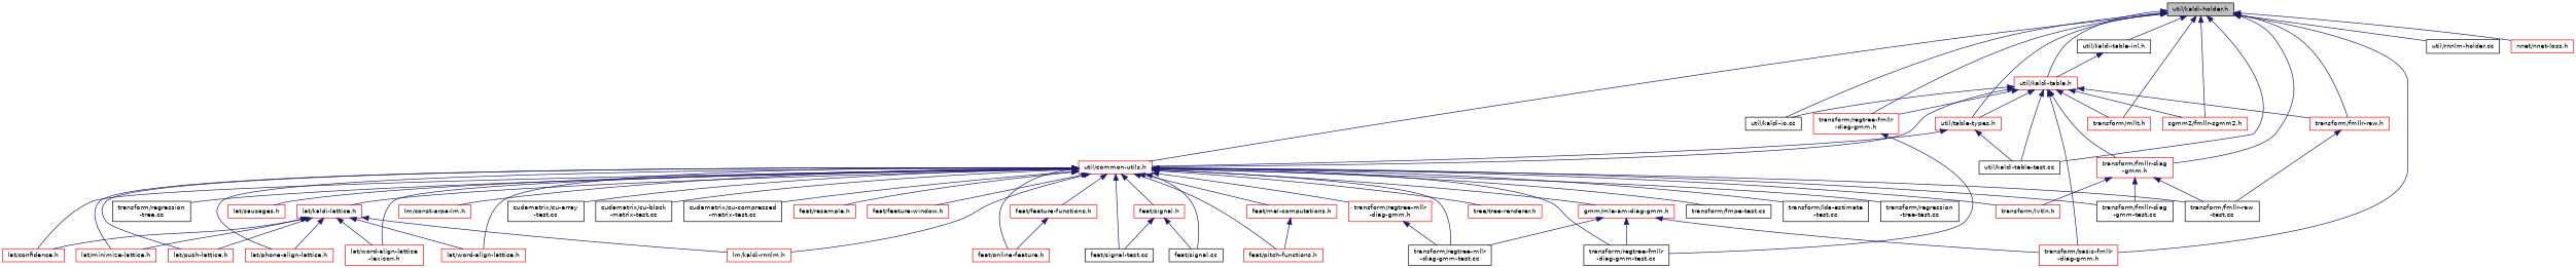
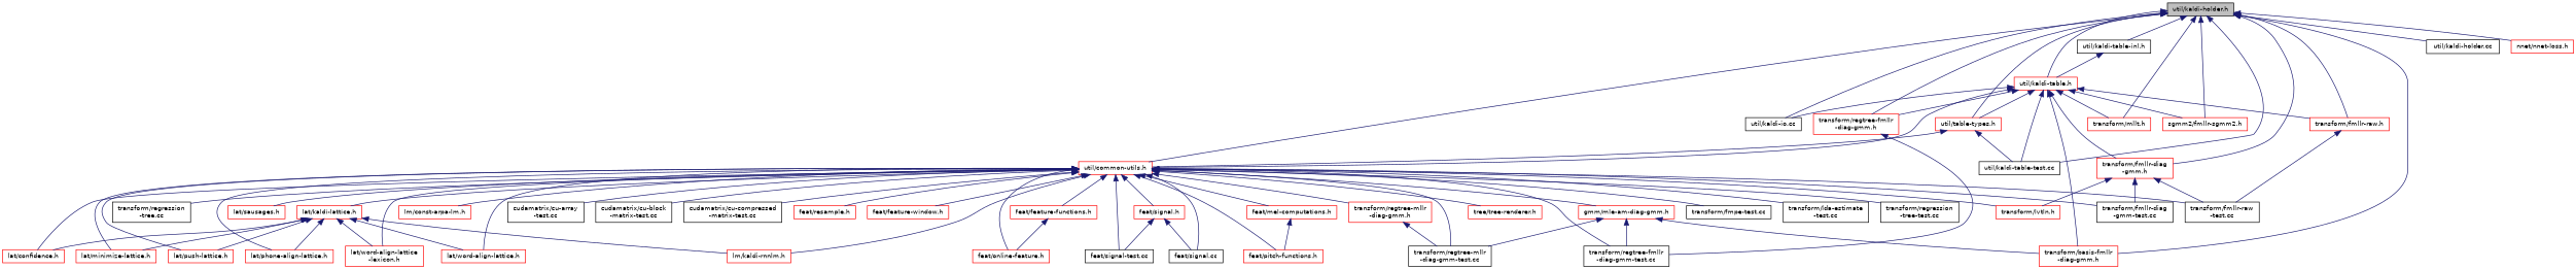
  digraph {
    node [color=red fillcolor=white fontname=Helvetica fontsize=10 shape=record style=filled]
    edge [color=midnightblue dir=back fontname=Helvetica fontsize=10 labelfontname=Helvetica labelfontsize=10 style=solid]
    n1 [color=black fillcolor=grey75 fontcolor=black height=0.2 label="util/kaldi-holder.h" width=0.4]
    n2 [height=0.2 label="util/common-utils.h" width=0.4]
    n3 [height=0.2 label="transform/basis-fmllr\l-diag-gmm.h" width=0.4]
    n4 [height=0.2 label="util/kaldi-table.h" width=0.4]
    n5 [height=0.2 label="util/table-types.h" width=0.4]
    n6 [color=black height=0.2 label="util/kaldi-table-test.cc" width=0.4]
    n7 [color=black height=0.2 label="util/kaldi-io.cc" width=0.4]
    n8 [height=0.2 label="transform/regtree-fmllr\l-diag-gmm.h" width=0.4]
    n9 [height=0.2 label="transform/fmllr-diag\l-gmm.h" width=0.4]
    n10 [height=0.2 label="transform/fmllr-raw.h" width=0.4]
    n11 [height=0.2 label="transform/mllt.h" width=0.4]
    n12 [height=0.2 label="sgmm2/fmllr-sgmm2.h" width=0.4]
    n13 [color=black height=0.2 label="util/kaldi-table-inl.h" width=0.4]
-   n14 [color=black height=0.2 label="util/rnnlm-holder.cc" width=0.4]
+   n14 [color=black height=0.2 label="util/kaldi-holder.cc" width=0.4]
    n15 [height=0.2 label="nnet/nnet-loss.h" width=0.4]
    n16 [height=0.2 label="feat/resample.h" width=0.4]
    n17 [height=0.2 label="feat/feature-window.h" width=0.4]
    n18 [height=0.2 label="feat/feature-functions.h" width=0.4]
    n19 [height=0.2 label="feat/online-feature.h" width=0.4]
    n20 [height=0.2 label="feat/mel-computations.h" width=0.4]
    n21 [height=0.2 label="feat/pitch-functions.h" width=0.4]
    n22 [color=black height=0.2 label="feat/signal-test.cc" width=0.4]
    n23 [height=0.2 label="feat/signal.h" width=0.4]
    n24 [color=black height=0.2 label="feat/signal.cc" width=0.4]
    n25 [height=0.2 label="tree/tree-renderer.h" width=0.4]
    n26 [height=0.2 label="transform/regtree-mllr\l-diag-gmm.h" width=0.4]
    n27 [color=black height=0.2 label="transform/regtree-mllr\l-diag-gmm-test.cc" width=0.4]
    n28 [height=0.2 label="gmm/mle-am-diag-gmm.h" width=0.4]
    n29 [color=black height=0.2 label="transform/regtree-fmllr\l-diag-gmm-test.cc" width=0.4]
    n30 [color=black height=0.2 label="transform/fmllr-diag\l-gmm-test.cc" width=0.4]
    n31 [color=black height=0.2 label="transform/fmllr-raw\l-test.cc" width=0.4]
    n32 [color=black height=0.2 label="transform/fmpe-test.cc" width=0.4]
    n33 [color=black height=0.2 label="transform/lda-estimate\l-test.cc" width=0.4]
    n34 [height=0.2 label="transform/lvtln.h" width=0.4]
    n35 [color=black height=0.2 label="transform/regression\l-tree-test.cc" width=0.4]
    n36 [color=black height=0.2 label="transform/regression\l-tree.cc" width=0.4]
    n37 [height=0.2 label="lat/kaldi-lattice.h" width=0.4]
    n38 [height=0.2 label="lat/confidence.h" width=0.4]
    n39 [height=0.2 label="lat/minimize-lattice.h" width=0.4]
    n40 [height=0.2 label="lat/push-lattice.h" width=0.4]
    n41 [height=0.2 label="lat/phone-align-lattice.h" width=0.4]
    n42 [height=0.2 label="lat/sausages.h" width=0.4]
    n43 [height=0.2 label="lat/word-align-lattice\l-lexicon.h" width=0.4]
    n44 [height=0.2 label="lat/word-align-lattice.h" width=0.4]
    n45 [height=0.2 label="lm/const-arpa-lm.h" width=0.4]
    n46 [height=0.2 label="lm/kaldi-rnnlm.h" width=0.4]
    n47 [color=black height=0.2 label="cudamatrix/cu-array\l-test.cc" width=0.4]
    n48 [color=black height=0.2 label="cudamatrix/cu-block\l-matrix-test.cc" width=0.4]
    n49 [color=black height=0.2 label="cudamatrix/cu-compressed\l-matrix-test.cc" width=0.4]
    n1 -> n2
    n1 -> n3
    n1 -> n4
    n1 -> n5
    n1 -> n6
    n1 -> n7
    n1 -> n8
    n1 -> n9
    n1 -> n10
    n1 -> n11
    n1 -> n12
    n1 -> n13
    n1 -> n14
    n1 -> n15
    n2 -> n16
    n2 -> n17
    n2 -> n18
    n2 -> n19
    n2 -> n20
    n2 -> n21
    n2 -> n22
    n2 -> n23
    n2 -> n24
    n2 -> n25
    n2 -> n26
    n2 -> n27
    n2 -> n28
    n2 -> n29
    n2 -> n30
    n2 -> n31
    n2 -> n32
    n2 -> n33
    n2 -> n34
    n2 -> n35
    n2 -> n36
    n2 -> n37
    n2 -> n38
    n2 -> n39
    n2 -> n40
    n2 -> n41
    n2 -> n42
    n2 -> n43
    n2 -> n44
    n2 -> n45
    n2 -> n46
    n2 -> n47
    n2 -> n48
    n2 -> n49
    n4 -> n2
    n4 -> n3
    n4 -> n5
    n4 -> n6
    n4 -> n7
    n4 -> n8
    n4 -> n9
    n4 -> n10
    n4 -> n11
    n4 -> n12
    n5 -> n2
    n5 -> n6
    n8 -> n29
    n9 -> n30
    n9 -> n31
    n9 -> n34
    n10 -> n31
    n13 -> n4
    n18 -> n19
    n20 -> n21
    n23 -> n22
    n23 -> n24
    n26 -> n27
    n28 -> n3
    n28 -> n27
    n28 -> n29
    n37 -> n38
    n37 -> n39
    n37 -> n40
    n37 -> n41
    n37 -> n43
    n37 -> n44
    n37 -> n46
  }
